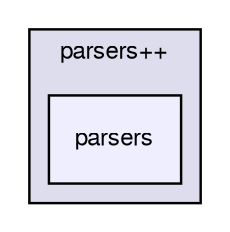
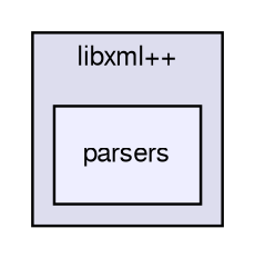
  digraph {
    compound=true
    n1 [fillcolor="#eeeeff" fontname=FreeSans fontsize=10 label=parsers pencolor=black shape=box style=filled]
    subgraph cluster_1 {
      bgcolor="#ddddee"
      fontname=FreeSans
      fontsize=10
-     label="parsers++"
+     label="libxml++"
      pencolor=black
      n1
    }
  }
